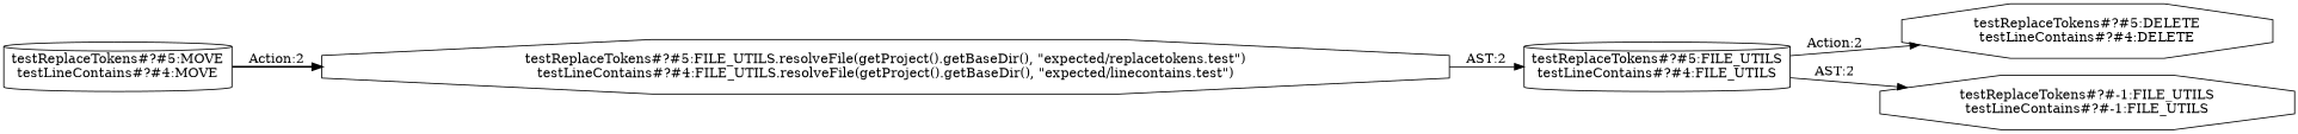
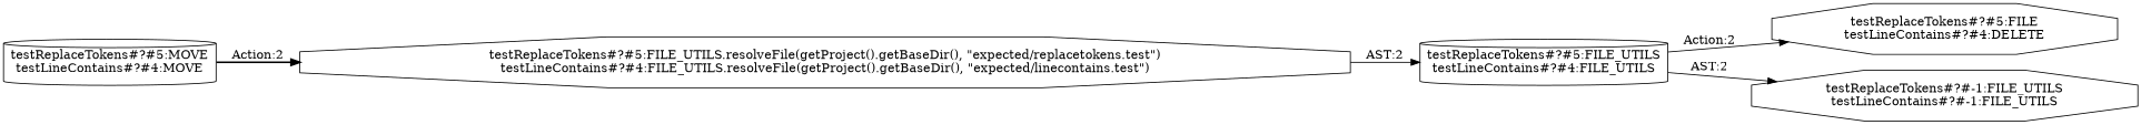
  digraph {
    rankdir=LR
    node [shape=octagon]
    edge [style=solid]
-   n1 [label="testReplaceTokens#?#5:DELETE\ntestLineContains#?#4:DELETE"]
+   n1 [label="testReplaceTokens#?#5:FILE\ntestLineContains#?#4:DELETE"]
    n2 [label="testReplaceTokens#?#5:FILE_UTILS\ntestLineContains#?#4:FILE_UTILS" shape=cylinder]
    n3 [label="testReplaceTokens#?#-1:FILE_UTILS\ntestLineContains#?#-1:FILE_UTILS"]
    n4 [label="testReplaceTokens#?#5:FILE_UTILS.resolveFile(getProject().getBaseDir(), \"expected/replacetokens.test\")\ntestLineContains#?#4:FILE_UTILS.resolveFile(getProject().getBaseDir(), \"expected/linecontains.test\")"]
    n5 [label="testReplaceTokens#?#5:MOVE\ntestLineContains#?#4:MOVE" shape=cylinder]
    n2 -> n1 [label="Action:2"]
    n2 -> n3 [label="AST:2"]
    n4 -> n2 [label="AST:2"]
    n5 -> n4 [label="Action:2" style=bold]
  }
